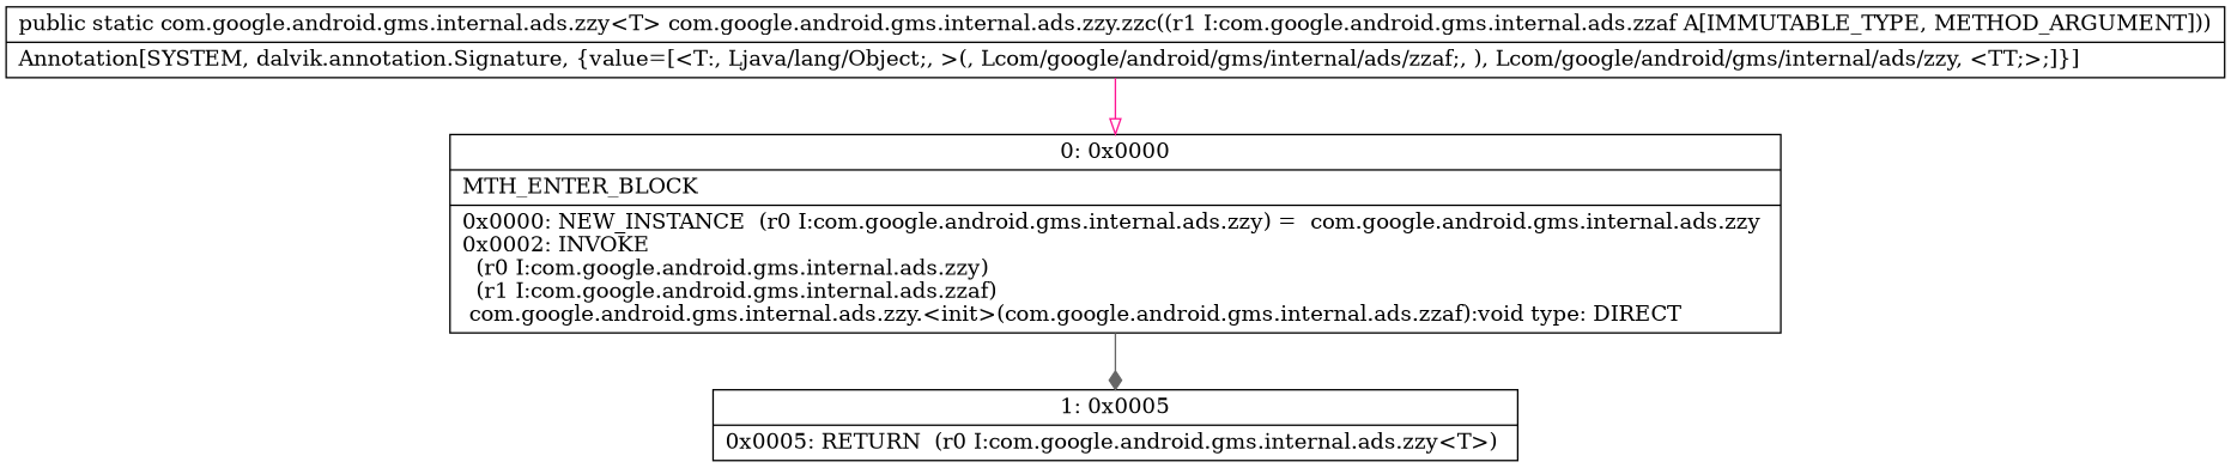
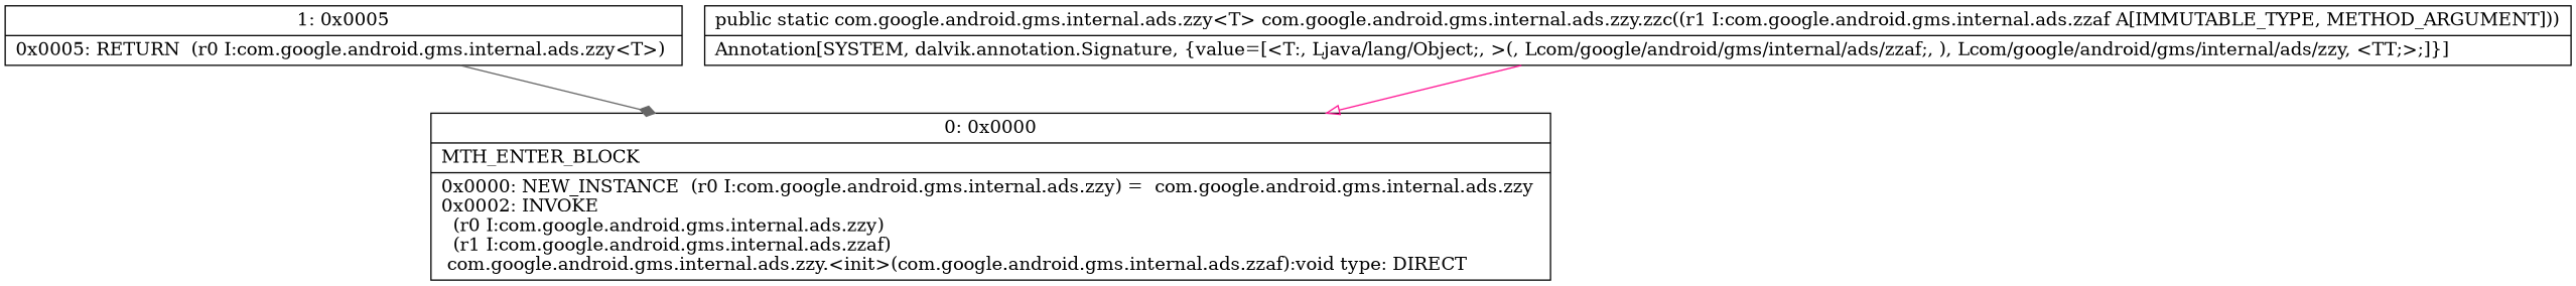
  digraph {
    node [shape=record]
    n1 [label="{0\:\ 0x0000|MTH_ENTER_BLOCK\l|0x0000: NEW_INSTANCE  (r0 I:com.google.android.gms.internal.ads.zzy) =  com.google.android.gms.internal.ads.zzy \l0x0002: INVOKE  \l  (r0 I:com.google.android.gms.internal.ads.zzy)\l  (r1 I:com.google.android.gms.internal.ads.zzaf)\l com.google.android.gms.internal.ads.zzy.\<init\>(com.google.android.gms.internal.ads.zzaf):void type: DIRECT \l}"]
    n2 [label="{1\:\ 0x0005|0x0005: RETURN  (r0 I:com.google.android.gms.internal.ads.zzy\<T\>) \l}"]
    n3 [label="{public static com.google.android.gms.internal.ads.zzy\<T\> com.google.android.gms.internal.ads.zzy.zzc((r1 I:com.google.android.gms.internal.ads.zzaf A[IMMUTABLE_TYPE, METHOD_ARGUMENT]))  | Annotation[SYSTEM, dalvik.annotation.Signature, \{value=[\<T:, Ljava\/lang\/Object;, \>(, Lcom\/google\/android\/gms\/internal\/ads\/zzaf;, ), Lcom\/google\/android\/gms\/internal\/ads\/zzy, \<TT;\>;]\}]\l}"]
-   n1 -> n2 [color=gray40 arrowhead=diamond]
+   n2 -> n1 [color=gray40 arrowhead=diamond]
    n3 -> n1 [color=deeppink arrowhead=onormal]
  }
